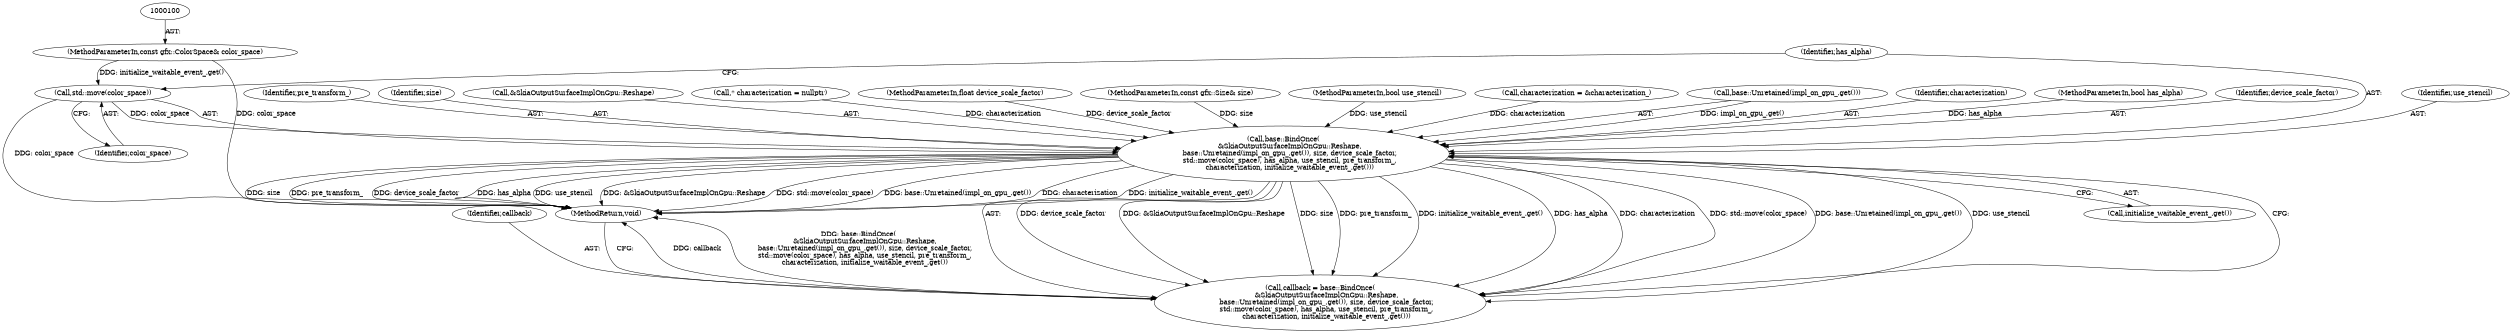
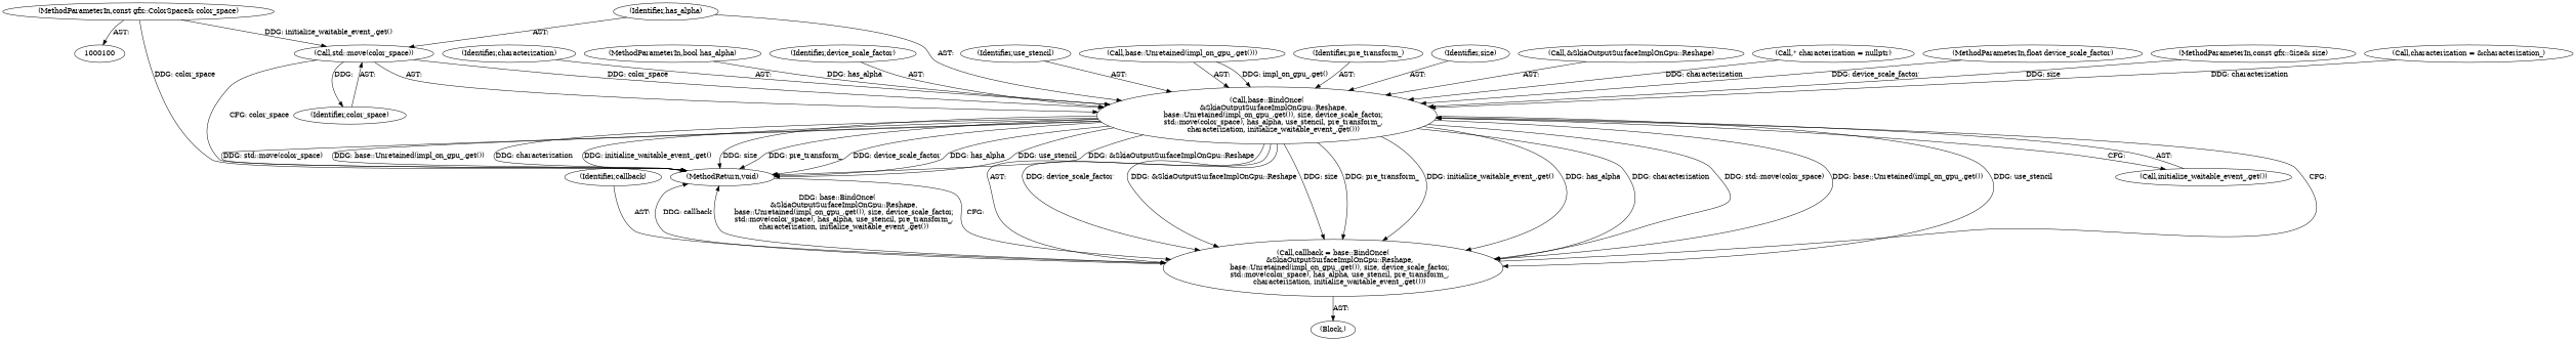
  digraph {
    n1 [label="(Call,std::move(color_space))"]
    n2 [label="(Call,base::BindOnce(\n      &SkiaOutputSurfaceImplOnGpu::Reshape,\n      base::Unretained(impl_on_gpu_.get()), size, device_scale_factor,\n      std::move(color_space), has_alpha, use_stencil, pre_transform_,\n      characterization, initialize_waitable_event_.get()))"]
    n3 [label="(MethodReturn,void)"]
    n4 [label="(Identifier,color_space)"]
    n5 [label="(Call,callback = base::BindOnce(\n      &SkiaOutputSurfaceImplOnGpu::Reshape,\n      base::Unretained(impl_on_gpu_.get()), size, device_scale_factor,\n      std::move(color_space), has_alpha, use_stencil, pre_transform_,\n      characterization, initialize_waitable_event_.get()))"]
    n6 [label="(Call,initialize_waitable_event_.get())"]
    n7 [label="(MethodParameterIn,const gfx::ColorSpace& color_space)"]
    1000100
+   n9 [label="(Block,)"]
    n10 [label="(Identifier,characterization)"]
    n11 [label="(MethodParameterIn,bool has_alpha)"]
    n12 [label="(Identifier,device_scale_factor)"]
    n13 [label="(Identifier,has_alpha)"]
    n14 [label="(Identifier,use_stencil)"]
    n15 [label="(Identifier,callback)"]
    n16 [label="(Call,base::Unretained(impl_on_gpu_.get()))"]
    n17 [label="(Identifier,pre_transform_)"]
    n18 [label="(Identifier,size)"]
    n19 [label="(Call,&SkiaOutputSurfaceImplOnGpu::Reshape)"]
    n20 [label="(Call,* characterization = nullptr)"]
    n21 [label="(MethodParameterIn,float device_scale_factor)"]
    n22 [label="(MethodParameterIn,const gfx::Size& size)"]
-   n23 [label="(MethodParameterIn,bool use_stencil)"]
    n24 [label="(Call,characterization = &characterization_)"]
    n1 -> n2 [label="AST: "]
    n1 -> n2 [label="DDG: color_space"]
-   n1 -> n3 [label="DDG: color_space"]
-   n1 -> n4 [label="CFG: "]
+   n1 -> n3 [label="CFG: color_space"]
+   n1 -> n4 [label="DDG: "]
    n2 -> n3 [label="DDG: use_stencil"]
    n2 -> n3 [label="DDG: &SkiaOutputSurfaceImplOnGpu::Reshape"]
    n2 -> n3 [label="DDG: std::move(color_space)"]
    n2 -> n3 [label="DDG: base::Unretained(impl_on_gpu_.get())"]
    n2 -> n3 [label="DDG: characterization"]
    n2 -> n3 [label="DDG: initialize_waitable_event_.get()"]
    n2 -> n3 [label="DDG: size"]
    n2 -> n3 [label="DDG: pre_transform_"]
    n2 -> n3 [label="DDG: device_scale_factor"]
    n2 -> n3 [label="DDG: has_alpha"]
    n2 -> n5 [label="AST: "]
    n2 -> n5 [label="DDG: device_scale_factor"]
    n2 -> n5 [label="DDG: &SkiaOutputSurfaceImplOnGpu::Reshape"]
    n2 -> n5 [label="DDG: size"]
    n2 -> n5 [label="DDG: pre_transform_"]
    n2 -> n5 [label="DDG: initialize_waitable_event_.get()"]
    n2 -> n5 [label="DDG: has_alpha"]
    n2 -> n5 [label="DDG: characterization"]
    n2 -> n5 [label="DDG: std::move(color_space)"]
    n2 -> n5 [label="DDG: base::Unretained(impl_on_gpu_.get())"]
    n2 -> n5 [label="DDG: use_stencil"]
    n2 -> n6 [label="CFG: "]
    n3 -> n5 [label="CFG: "]
    n4 -> n1 [label="AST: "]
    n5 -> n2 [label="CFG: "]
    n5 -> n3 [label="DDG: callback"]
    n5 -> n3 [label="DDG: base::BindOnce(\n      &SkiaOutputSurfaceImplOnGpu::Reshape,\n      base::Unretained(impl_on_gpu_.get()), size, device_scale_factor,\n      std::move(color_space), has_alpha, use_stencil, pre_transform_,\n      characterization, initialize_waitable_event_.get())"]
+   n5 -> n9 [label="AST: "]
    n6 -> n2 [label="AST: "]
    n7 -> n1 [label="DDG: initialize_waitable_event_.get()"]
    n7 -> n3 [label="DDG: color_space"]
-   1000100 -> n7 [label="AST: "]
+   n7 -> 1000100 [label="AST: "]
    n10 -> n2 [label="AST: "]
    n11 -> n2 [label="DDG: has_alpha"]
    n12 -> n2 [label="AST: "]
-   n13 -> n1 [label="CFG: "]
+   n13 -> n1 [label="AST: "]
    n13 -> n2 [label="AST: "]
    n14 -> n2 [label="AST: "]
    n15 -> n5 [label="AST: "]
    n16 -> n2 [label="AST: "]
    n16 -> n2 [label="DDG: impl_on_gpu_.get()"]
    n17 -> n2 [label="AST: "]
    n18 -> n2 [label="AST: "]
    n19 -> n2 [label="AST: "]
    n20 -> n2 [label="DDG: characterization"]
    n21 -> n2 [label="DDG: device_scale_factor"]
    n22 -> n2 [label="DDG: size"]
-   n23 -> n2 [label="DDG: use_stencil"]
    n24 -> n2 [label="DDG: characterization"]
  }
